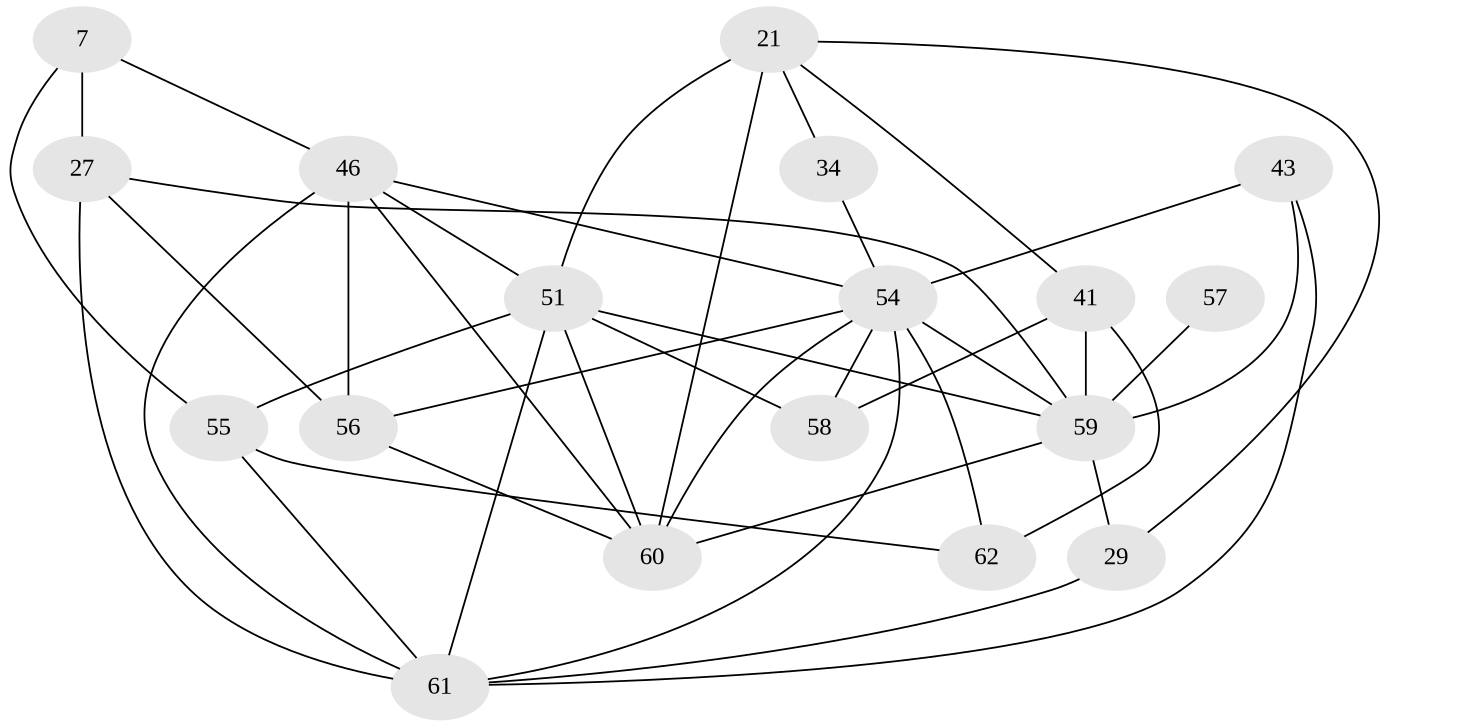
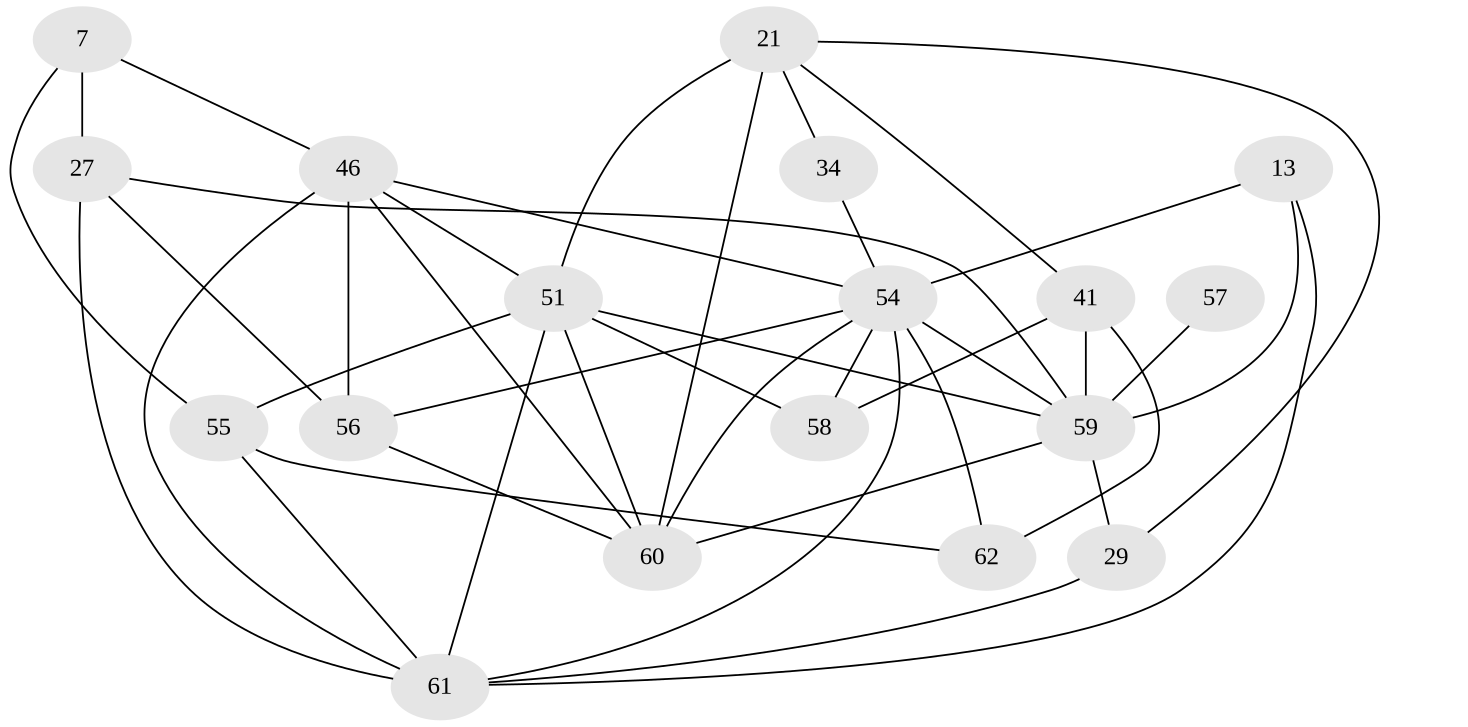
  graph {
    fontname="Liberation Serif"
    node [color=gray90 fontname="Liberation Serif" style=filled]
    edge [fontname="Liberation Serif"]
    27 [super="+26"]
    56 [super="+1"]
    59 [super="+32+50+24+35"]
    61 [super="+5+16+42"]
    7
    46 [super="+45+38"]
    55
    51 [super="+40+17+28"]
    60 [super="+49"]
    54 [super="+52+37+39+6+48+36"]
    62 [super="+15+44+47"]
    21 [super="+13"]
    29
    34
    41 [super="+4"]
    58 [super="+53"]
-   43 [super="+18"]
+   43 [super="+18" label=13]
    57
    27 -- 56
    27 -- 59 [weight=2]
    27 -- 61 [weight=2]
    56 -- 60
    59 -- 60 [weight=2]
    59 -- 29 [weight=2]
    7 -- 27
    7 -- 46
    7 -- 55
    46 -- 56 [weight=2]
    46 -- 61 [weight=3]
    46 -- 51
    46 -- 60
    46 -- 54 [weight=2]
    55 -- 61 [weight=2]
    55 -- 62 [weight=3]
    51 -- 59 [weight=3]
    51 -- 61
    51 -- 55
    51 -- 60
    51 -- 58 [weight=2]
    54 -- 56
    54 -- 59 [weight=8]
    54 -- 61
    54 -- 60
    54 -- 62 [weight=6]
    54 -- 58 [weight=5]
    21 -- 51
    21 -- 60 [weight=2]
    21 -- 29
    21 -- 34
    21 -- 41
    29 -- 61
    34 -- 54
    41 -- 59 [weight=3]
    41 -- 62 [weight=3]
    41 -- 58
    43 -- 59
    43 -- 61 [weight=4]
    43 -- 54
    57 -- 59
  }
